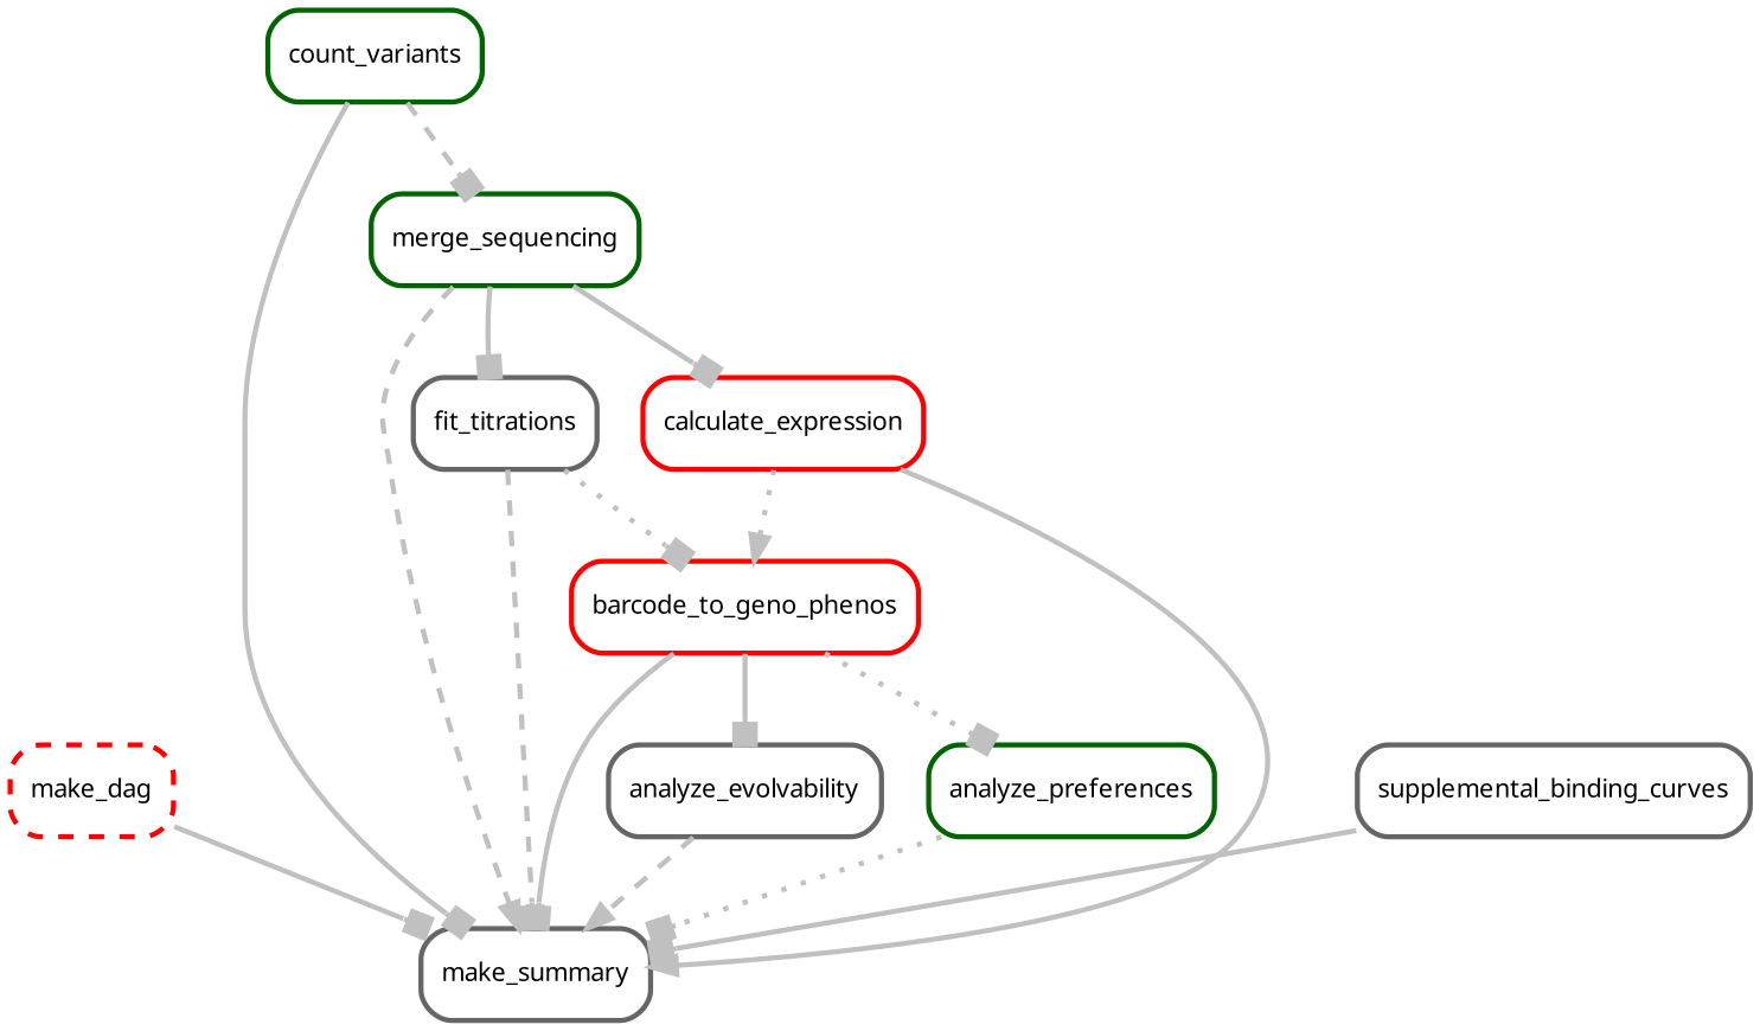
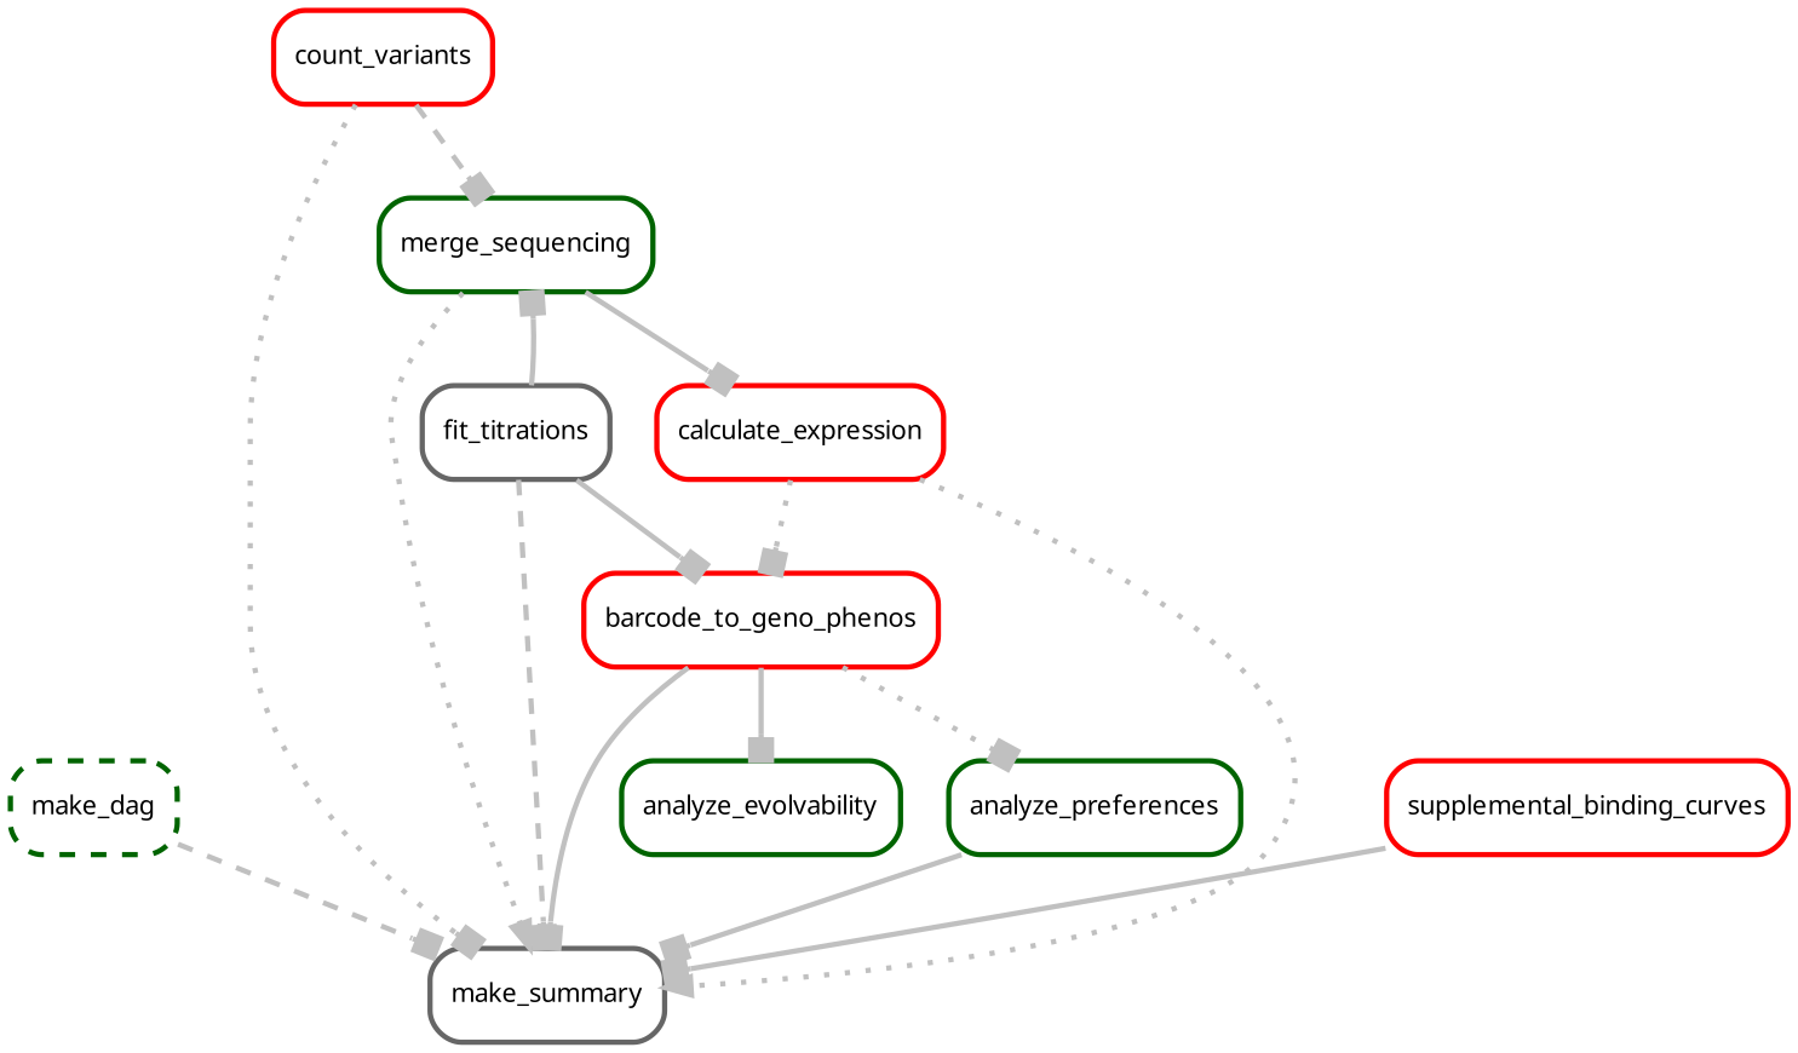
  digraph {
    bgcolor=white
    node [color=darkgreen fontname=sans fontsize=10 penwidth=2 shape=box style=rounded]
    edge [arrowhead=box color=grey penwidth=2 style=bold]
    n1 [color=gray40 label=make_summary]
-   n2 [color=red label=make_dag style="rounded,dashed"]
-   n3 [label=count_variants]
+   n2 [label=make_dag style="rounded,dashed"]
+   n3 [color=red label=count_variants]
    n4 [label=merge_sequencing]
    n5 [color=gray40 label=fit_titrations]
    n6 [color=red label=calculate_expression]
    n7 [color=red label=barcode_to_geno_phenos]
-   n8 [color=gray40 label=analyze_evolvability]
+   n8 [label=analyze_evolvability]
    n9 [label=analyze_preferences]
-   n10 [color=gray40 label=supplemental_binding_curves]
-   n2 -> n1
-   n3 -> n1
+   n10 [color=red label=supplemental_binding_curves]
+   n2 -> n1 [style=dashed]
+   n3 -> n1 [style=dotted]
    n3 -> n4 [style=dashed]
-   n4 -> n1 [arrowhead=normal style=dashed]
-   n4 -> n5
+   n4 -> n1 [arrowhead=normal style=dotted]
+   n5 -> n4
    n4 -> n6
    n5 -> n1 [style=dashed]
-   n5 -> n7 [style=dotted]
-   n6 -> n1 [arrowhead=normal]
-   n6 -> n7 [arrowhead=normal style=dotted]
+   n5 -> n7
+   n6 -> n1 [arrowhead=normal style=dotted]
+   n6 -> n7 [style=dotted]
    n7 -> n1
    n7 -> n8
    n7 -> n9 [style=dotted]
-   n8 -> n1 [arrowhead=normal style=dashed]
-   n9 -> n1 [style=dotted]
+   n9 -> n1
    n10 -> n1
  }
